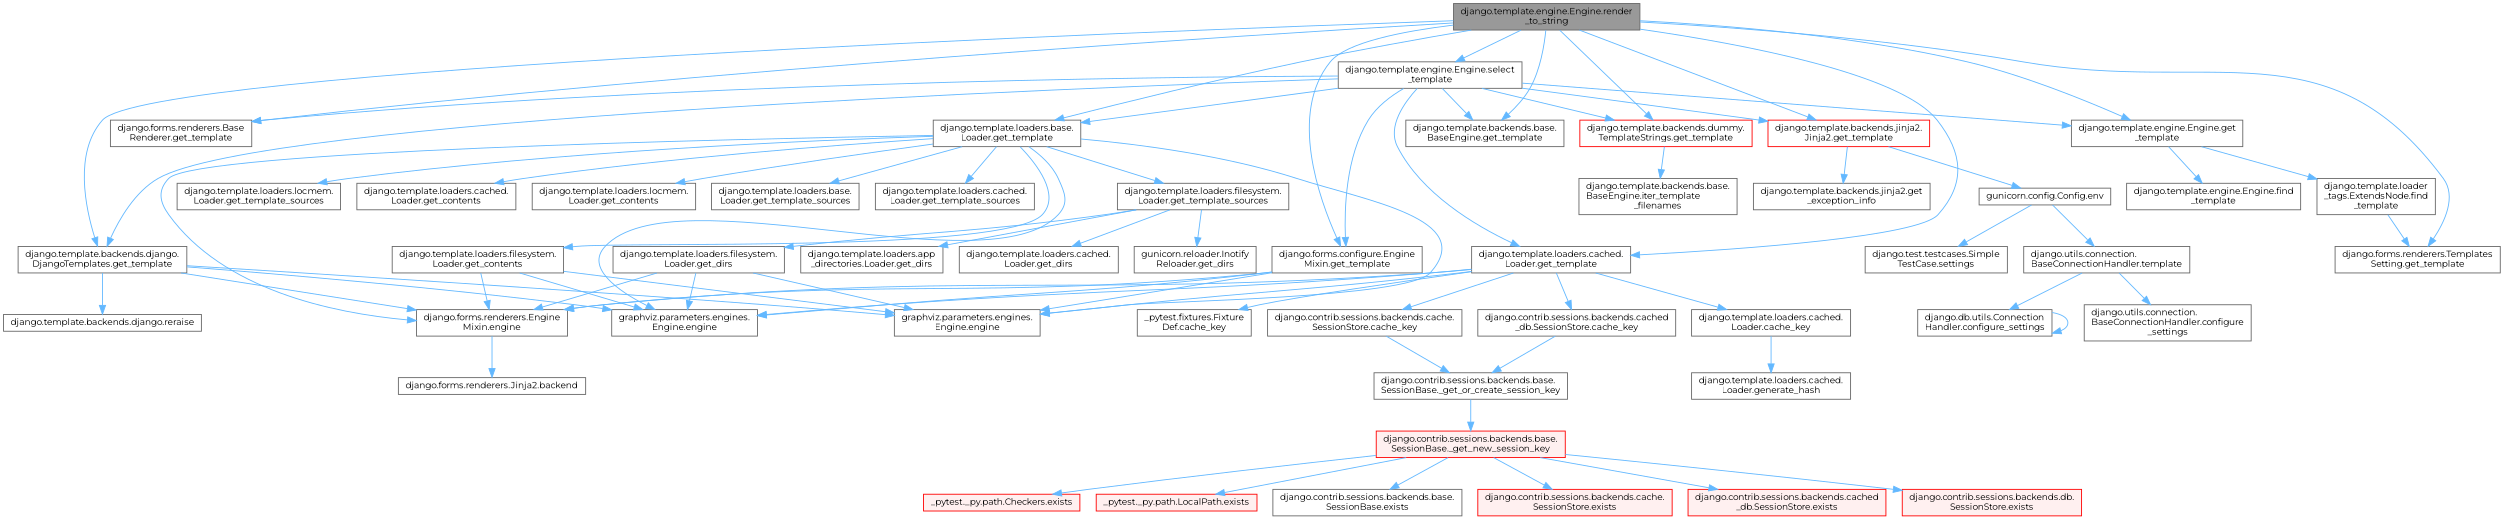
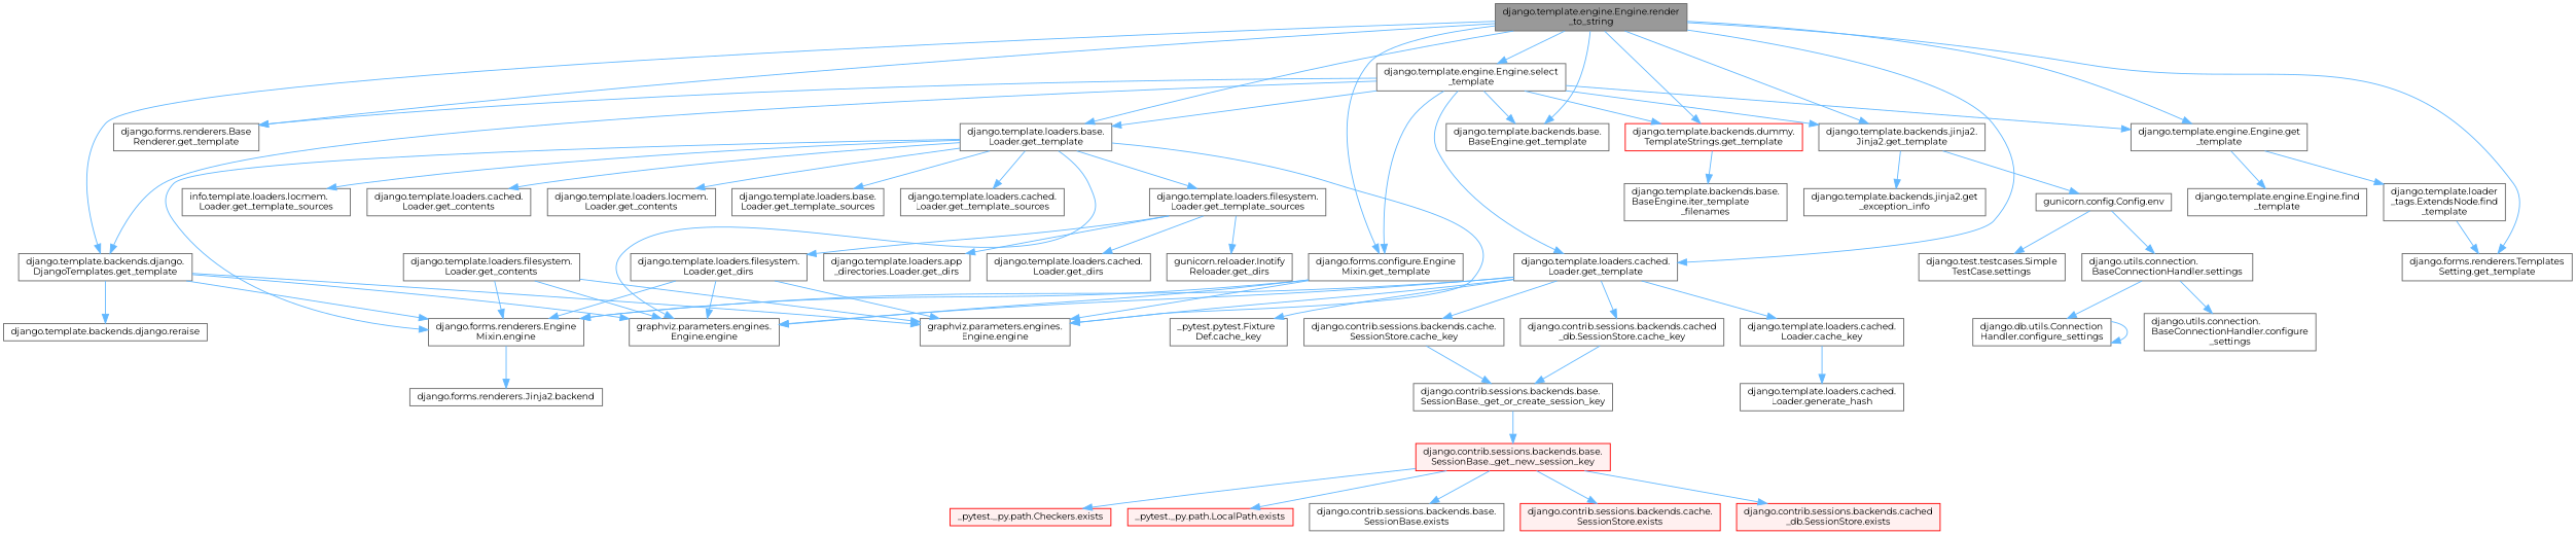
  digraph {
    fontname=Montserrat
    rankdir=TB
    node [color=grey40 fillcolor=white fontname=Montserrat fontsize=10 shape=box style=filled]
    edge [color=steelblue1 fontname=Montserrat fontsize=10 labelfontname=Helvetica labelfontsize=10 style=solid]
    n1 [color=gray40 fillcolor=grey60 fontcolor=black height=0.2 label="django.template.engine.Engine.render\l_to_string" width=0.4]
    n2 [height=0.2 label="django.forms.renderers.Base\lRenderer.get_template" width=0.4]
    n3 [height=0.2 label="django.forms.configure.Engine\lMixin.get_template" width=0.4]
    n4 [height=0.2 label="django.forms.renderers.Templates\lSetting.get_template" width=0.4]
    n5 [height=0.2 label="django.template.backends.base.\lBaseEngine.get_template" width=0.4]
    n6 [height=0.2 label="django.template.backends.django.\lDjangoTemplates.get_template" width=0.4]
    n7 [color=red height=0.2 label="django.template.backends.dummy.\lTemplateStrings.get_template" width=0.4]
-   n8 [color=red height=0.2 label="django.template.backends.jinja2.\lJinja2.get_template" width=0.4]
+   n8 [height=0.2 label="django.template.backends.jinja2.\lJinja2.get_template" width=0.4]
    n9 [height=0.2 label="django.template.engine.Engine.get\l_template" width=0.4]
    n10 [height=0.2 label="django.template.loaders.base.\lLoader.get_template" width=0.4]
    n11 [height=0.2 label="django.template.loaders.cached.\lLoader.get_template" width=0.4]
    n12 [height=0.2 label="django.template.engine.Engine.select\l_template" width=0.4]
    n13 [height=0.2 label="django.forms.renderers.Engine\lMixin.engine" width=0.4]
    n14 [height=0.2 label="graphviz.parameters.engines.\lEngine.engine" width=0.4]
    n15 [height=0.2 label="graphviz.parameters.engines.\lEngine.engine" width=0.4]
    n16 [height=0.2 label="django.template.backends.django.reraise" width=0.4]
    n17 [height=0.2 label="django.template.backends.base.\lBaseEngine.iter_template\l_filenames" width=0.4]
    n18 [height=0.2 label="gunicorn.config.Config.env" width=0.4]
    n19 [height=0.2 label="django.template.backends.jinja2.get\l_exception_info" width=0.4]
    n20 [height=0.2 label="django.template.engine.Engine.find\l_template" width=0.4]
    n21 [height=0.2 label="django.template.loader\l_tags.ExtendsNode.find\l_template" width=0.4]
    n22 [height=0.2 label="django.template.loaders.cached.\lLoader.get_contents" width=0.4]
    n23 [height=0.2 label="django.template.loaders.filesystem.\lLoader.get_contents" width=0.4]
    n24 [height=0.2 label="django.template.loaders.locmem.\lLoader.get_contents" width=0.4]
    n25 [height=0.2 label="django.template.loaders.base.\lLoader.get_template_sources" width=0.4]
    n26 [height=0.2 label="django.template.loaders.cached.\lLoader.get_template_sources" width=0.4]
    n27 [height=0.2 label="django.template.loaders.filesystem.\lLoader.get_template_sources" width=0.4]
-   n28 [height=0.2 label="django.template.loaders.locmem.\lLoader.get_template_sources" width=0.4]
-   n29 [height=0.2 label="_pytest.fixtures.Fixture\lDef.cache_key" width=0.4]
+   n28 [height=0.2 label="info.template.loaders.locmem.\lLoader.get_template_sources" width=0.4]
+   n29 [height=0.2 label="_pytest.pytest.Fixture\lDef.cache_key" width=0.4]
    n30 [height=0.2 label="django.contrib.sessions.backends.cache.\lSessionStore.cache_key" width=0.4]
    n31 [height=0.2 label="django.contrib.sessions.backends.cached\l_db.SessionStore.cache_key" width=0.4]
    n32 [height=0.2 label="django.template.loaders.cached.\lLoader.cache_key" width=0.4]
    n33 [height=0.2 label="django.forms.renderers.Jinja2.backend" width=0.4]
    n34 [height=0.2 label="django.test.testcases.Simple\lTestCase.settings" width=0.4]
-   n35 [height=0.2 label="django.utils.connection.\lBaseConnectionHandler.template" width=0.4]
+   n35 [height=0.2 label="django.utils.connection.\lBaseConnectionHandler.settings" width=0.4]
    n36 [height=0.2 label="django.db.utils.Connection\lHandler.configure_settings" width=0.4]
    n37 [height=0.2 label="django.utils.connection.\lBaseConnectionHandler.configure\l_settings" width=0.4]
    n38 [height=0.2 label="django.template.loaders.app\l_directories.Loader.get_dirs" width=0.4]
    n39 [height=0.2 label="django.template.loaders.cached.\lLoader.get_dirs" width=0.4]
    n40 [height=0.2 label="django.template.loaders.filesystem.\lLoader.get_dirs" width=0.4]
    n41 [height=0.2 label="gunicorn.reloader.Inotify\lReloader.get_dirs" width=0.4]
    n42 [height=0.2 label="django.contrib.sessions.backends.base.\lSessionBase._get_or_create_session_key" width=0.4]
    n43 [height=0.2 label="django.template.loaders.cached.\lLoader.generate_hash" width=0.4]
    n44 [color=red fillcolor="#FFF0F0" height=0.2 label="django.contrib.sessions.backends.base.\lSessionBase._get_new_session_key" width=0.4]
    n45 [color=red fillcolor="#FFF0F0" height=0.2 label="_pytest._py.path.Checkers.exists" width=0.4]
    n46 [color=red fillcolor="#FFF0F0" height=0.2 label="_pytest._py.path.LocalPath.exists" width=0.4]
    n47 [height=0.2 label="django.contrib.sessions.backends.base.\lSessionBase.exists" width=0.4]
    n48 [color=red fillcolor="#FFF0F0" height=0.2 label="django.contrib.sessions.backends.cache.\lSessionStore.exists" width=0.4]
    n49 [color=red fillcolor="#FFF0F0" height=0.2 label="django.contrib.sessions.backends.cached\l_db.SessionStore.exists" width=0.4]
-   n50 [color=red fillcolor="#FFF0F0" height=0.2 label="django.contrib.sessions.backends.db.\lSessionStore.exists" width=0.4]
    n1 -> n2
    n1 -> n3
    n1 -> n4
    n1 -> n5
    n1 -> n6
    n1 -> n7
    n1 -> n8
    n1 -> n9
    n1 -> n10
    n1 -> n11
    n1 -> n12
    n3 -> n13
    n3 -> n14
    n3 -> n15
    n6 -> n13
    n6 -> n14
    n6 -> n15
    n6 -> n16
    n7 -> n17
    n8 -> n18
    n8 -> n19
    n9 -> n20
    n9 -> n21
    n10 -> n13
    n10 -> n14
    n10 -> n15
    n10 -> n22
-   n10 -> n23
    n10 -> n24
    n10 -> n25
    n10 -> n26
    n10 -> n27
    n10 -> n28
    n11 -> n13
    n11 -> n14
    n11 -> n15
    n11 -> n29
    n11 -> n30
    n11 -> n31
    n11 -> n32
    n12 -> n2
    n12 -> n3
    n12 -> n5
    n12 -> n6
    n12 -> n7
    n12 -> n8
    n12 -> n9
    n12 -> n10
    n12 -> n11
    n13 -> n33
    n18 -> n34
    n18 -> n35
    n21 -> n4
    n23 -> n13
    n23 -> n14
    n23 -> n15
    n27 -> n38
    n27 -> n39
    n27 -> n40
    n27 -> n41
    n30 -> n42
    n31 -> n42
    n32 -> n43
    n35 -> n36
    n35 -> n37
    n36 -> n36
    n40 -> n13
    n40 -> n14
    n40 -> n15
    n42 -> n44
    n44 -> n45
    n44 -> n46
    n44 -> n47
    n44 -> n48
    n44 -> n49
-   n44 -> n50
  }
